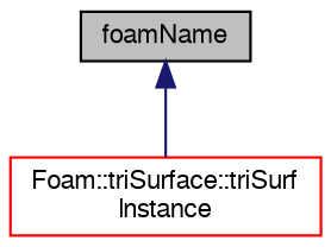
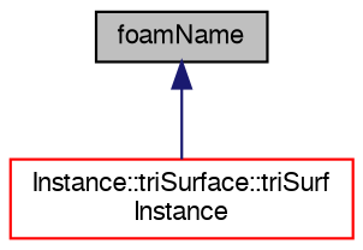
  digraph {
    rankdir=TB
    node [fontname=FreeSans fontsize=10 shape=record]
    n1 [color=black fillcolor=grey75 fontcolor=black height=0.2 label=foamName style=filled width=0.4]
-   n2 [color=red height=0.2 label="Foam::triSurface::triSurf\lInstance" width=0.4]
+   n2 [color=red height=0.2 label="Instance::triSurface::triSurf\lInstance" width=0.4]
    n1 -> n2 [color=midnightblue dir=back fontname=FreeSans fontsize=10 labelfontname=FreeSans labelfontsize=10 style=solid]
  }
